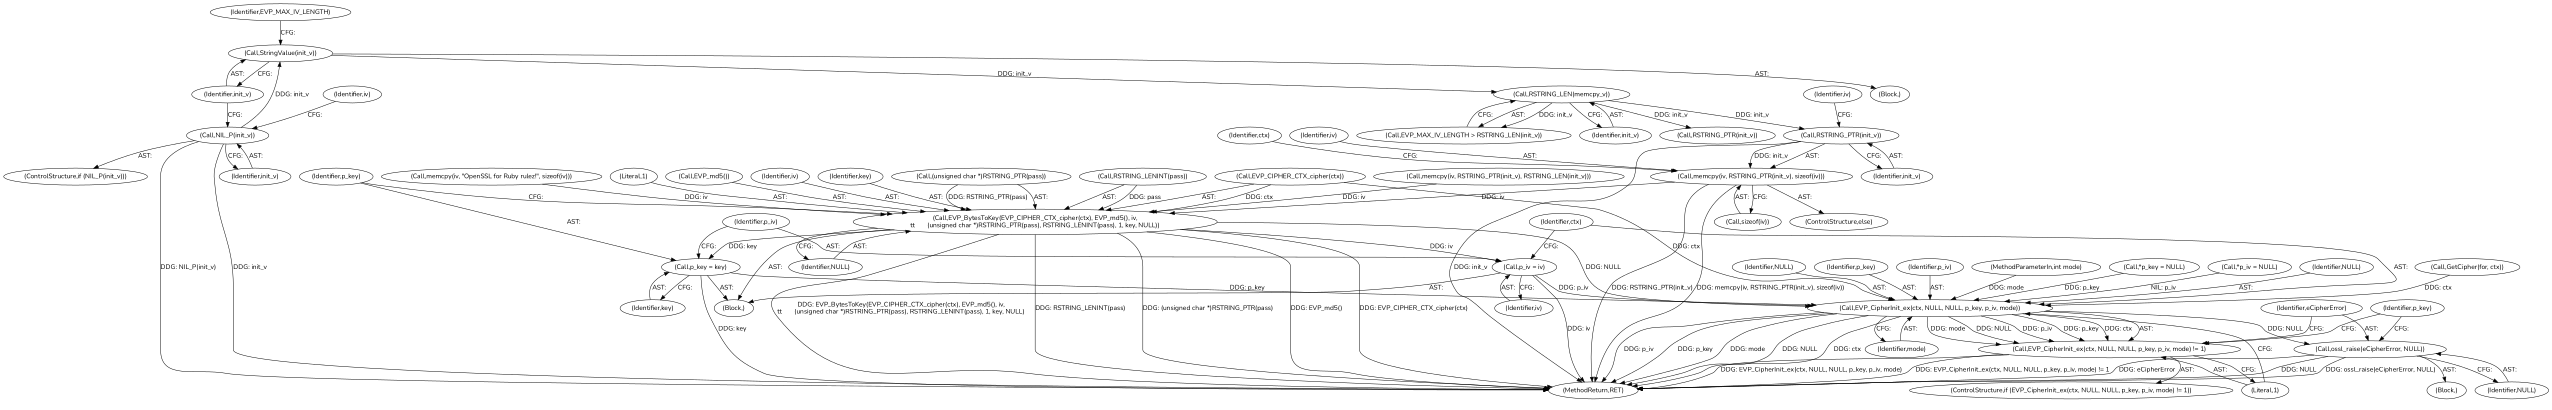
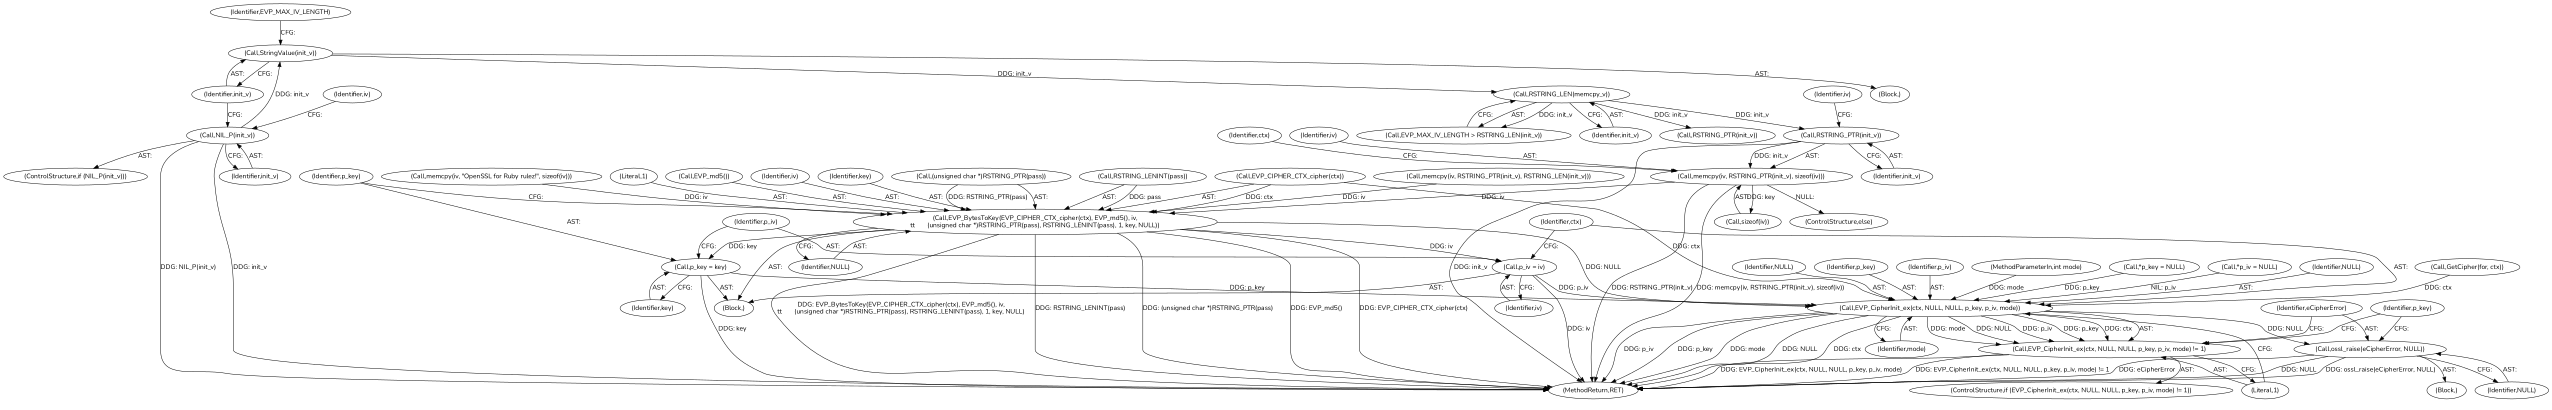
  digraph {
    fontname=Nunito
    node [fontname=Nunito]
    edge [fontname=Nunito]
    n1 [label="(Call,memcpy(iv, RSTRING_PTR(init_v), sizeof(iv)))"]
    n2 [label="(Call,EVP_BytesToKey(EVP_CIPHER_CTX_cipher(ctx), EVP_md5(), iv,\n\t\t       (unsigned char *)RSTRING_PTR(pass), RSTRING_LENINT(pass), 1, key, NULL))"]
    n3 [label="(MethodReturn,RET)"]
    n4 [label="(ControlStructure,else)"]
    n5 [label="(Call,sizeof(iv))"]
    n6 [label="(Call,p_key = key)"]
    n7 [label="(Call,EVP_CipherInit_ex(ctx, NULL, NULL, p_key, p_iv, mode))"]
    n8 [label="(Call,p_iv = iv)"]
    n9 [label="(Identifier,NULL)"]
    n10 [label="(Block,)"]
    n11 [label="(Call,RSTRING_PTR(init_v))"]
    n12 [label="(Identifier,init_v)"]
    n13 [label="(Call,RSTRING_LEN(memcpy_v))"]
    n14 [label="(Call,RSTRING_PTR(init_v))"]
    n15 [label="(Call,EVP_MAX_IV_LENGTH > RSTRING_LEN(init_v))"]
    n16 [label="(Identifier,init_v)"]
    n17 [label="(Call,StringValue(init_v))"]
    n18 [label="(Block,)"]
    n19 [label="(Identifier,init_v)"]
    n20 [label="(Call,NIL_P(init_v))"]
    n21 [label="(Identifier,init_v)"]
    n22 [label="(ControlStructure,if (NIL_P(init_v)))"]
    n23 [label="(Identifier,key)"]
    n24 [label="(Call,EVP_CipherInit_ex(ctx, NULL, NULL, p_key, p_iv, mode) != 1)"]
    n25 [label="(Call,ossl_raise(eCipherError, NULL))"]
    n26 [label="(Identifier,mode)"]
    n27 [label="(Identifier,iv)"]
    n28 [label="(ControlStructure,if (EVP_CipherInit_ex(ctx, NULL, NULL, p_key, p_iv, mode) != 1))"]
    n29 [label="(Literal,1)"]
    n30 [label="(Identifier,NULL)"]
    n31 [label="(Block,)"]
    n32 [label="(Call,EVP_CIPHER_CTX_cipher(ctx))"]
    n33 [label="(Identifier,eCipherError)"]
    n34 [label="(Identifier,iv)"]
    n35 [label="(Call,memcpy(iv, RSTRING_PTR(init_v), RSTRING_LEN(init_v)))"]
    n36 [label="(Call,memcpy(iv, \"OpenSSL for Ruby rulez!\", sizeof(iv)))"]
    n37 [label="(Identifier,p_key)"]
    n38 [label="(Call,*p_key = NULL)"]
    n39 [label="(Literal,1)"]
    n40 [label="(Call,*p_iv = NULL)"]
    n41 [label="(Identifier,NULL)"]
    n42 [label="(Call,GetCipher(for, ctx))"]
    n43 [label="(Identifier,NULL)"]
    n44 [label="(Identifier,iv)"]
    n45 [label="(Call,EVP_md5())"]
    n46 [label="(Identifier,iv)"]
    n47 [label="(Identifier,iv)"]
    n48 [label="(Identifier,ctx)"]
    n49 [label="(Identifier,p_key)"]
    n50 [label="(Call,RSTRING_LENINT(pass))"]
    n51 [label="(Identifier,key)"]
    n52 [label="(Identifier,ctx)"]
    n53 [label="(Identifier,p_key)"]
    n54 [label="(Identifier,p_iv)"]
    n55 [label="(Identifier,EVP_MAX_IV_LENGTH)"]
    n56 [label="(Identifier,p_iv)"]
    n57 [label="(MethodParameterIn,int mode)"]
    n58 [label="(Call,(unsigned char *)RSTRING_PTR(pass))"]
    n1 -> n2 [label="DDG: iv"]
    n1 -> n3 [label="DDG: RSTRING_PTR(init_v)"]
    n1 -> n3 [label="DDG: memcpy(iv, RSTRING_PTR(init_v), sizeof(iv))"]
-   n1 -> n4 [label="AST: "]
-   n1 -> n5 [label="CFG: "]
+   n1 -> n4 [label="NULL: "]
+   n1 -> n5 [label="DDG: key"]
    n2 -> n3 [label="DDG: (unsigned char *)RSTRING_PTR(pass)"]
    n2 -> n3 [label="DDG: EVP_md5()"]
    n2 -> n3 [label="DDG: EVP_CIPHER_CTX_cipher(ctx)"]
    n2 -> n3 [label="DDG: EVP_BytesToKey(EVP_CIPHER_CTX_cipher(ctx), EVP_md5(), iv,\n\t\t       (unsigned char *)RSTRING_PTR(pass), RSTRING_LENINT(pass), 1, key, NULL)"]
    n2 -> n3 [label="DDG: RSTRING_LENINT(pass)"]
    n2 -> n6 [label="DDG: key"]
    n2 -> n7 [label="DDG: NULL"]
    n2 -> n8 [label="DDG: iv"]
    n2 -> n9 [label="CFG: "]
    n2 -> n10 [label="AST: "]
    n5 -> n1 [label="AST: "]
    n6 -> n3 [label="DDG: key"]
    n6 -> n7 [label="DDG: p_key"]
    n6 -> n10 [label="AST: "]
    n6 -> n23 [label="CFG: "]
    n7 -> n3 [label="DDG: p_key"]
    n7 -> n3 [label="DDG: mode"]
    n7 -> n3 [label="DDG: NULL"]
    n7 -> n3 [label="DDG: ctx"]
    n7 -> n3 [label="DDG: p_iv"]
    n7 -> n24 [label="AST: "]
    n7 -> n24 [label="DDG: mode"]
    n7 -> n24 [label="DDG: NULL"]
    n7 -> n24 [label="DDG: p_iv"]
    n7 -> n24 [label="DDG: p_key"]
    n7 -> n24 [label="DDG: ctx"]
    n7 -> n25 [label="DDG: NULL"]
    n7 -> n26 [label="CFG: "]
    n8 -> n3 [label="DDG: iv"]
    n8 -> n7 [label="DDG: p_iv"]
    n8 -> n10 [label="AST: "]
    n8 -> n27 [label="CFG: "]
    n9 -> n2 [label="AST: "]
    n11 -> n1 [label="AST: "]
    n11 -> n1 [label="DDG: init_v"]
    n11 -> n3 [label="DDG: init_v"]
    n11 -> n12 [label="CFG: "]
    n12 -> n11 [label="AST: "]
    n13 -> n11 [label="DDG: init_v"]
    n13 -> n14 [label="DDG: init_v"]
    n13 -> n15 [label="AST: "]
    n13 -> n15 [label="DDG: init_v"]
    n13 -> n16 [label="CFG: "]
    n15 -> n13 [label="CFG: "]
    n16 -> n13 [label="AST: "]
    n17 -> n13 [label="DDG: init_v"]
    n17 -> n18 [label="AST: "]
    n17 -> n19 [label="CFG: "]
    n19 -> n17 [label="AST: "]
    n19 -> n20 [label="CFG: "]
    n20 -> n3 [label="DDG: NIL_P(init_v)"]
    n20 -> n3 [label="DDG: init_v"]
    n20 -> n17 [label="DDG: init_v"]
    n20 -> n21 [label="CFG: "]
    n20 -> n22 [label="AST: "]
    n21 -> n20 [label="AST: "]
    n23 -> n6 [label="AST: "]
    n24 -> n3 [label="DDG: EVP_CipherInit_ex(ctx, NULL, NULL, p_key, p_iv, mode) != 1"]
    n24 -> n3 [label="DDG: EVP_CipherInit_ex(ctx, NULL, NULL, p_key, p_iv, mode)"]
    n24 -> n28 [label="AST: "]
    n24 -> n29 [label="CFG: "]
    n25 -> n3 [label="DDG: NULL"]
    n25 -> n3 [label="DDG: ossl_raise(eCipherError, NULL)"]
    n25 -> n3 [label="DDG: eCipherError"]
    n25 -> n30 [label="CFG: "]
    n25 -> n31 [label="AST: "]
    n26 -> n7 [label="AST: "]
    n27 -> n8 [label="AST: "]
    n29 -> n7 [label="CFG: "]
    n29 -> n24 [label="AST: "]
    n30 -> n25 [label="AST: "]
    n32 -> n2 [label="AST: "]
    n32 -> n2 [label="DDG: ctx"]
    n32 -> n7 [label="DDG: ctx"]
    n33 -> n24 [label="CFG: "]
    n33 -> n25 [label="AST: "]
    n34 -> n11 [label="CFG: "]
    n35 -> n2 [label="DDG: iv"]
    n36 -> n2 [label="DDG: iv"]
    n37 -> n24 [label="CFG: "]
    n37 -> n25 [label="CFG: "]
    n38 -> n7 [label="DDG: p_key"]
    n39 -> n2 [label="AST: "]
    n40 -> n7 [label="NIL: p_iv"]
    n41 -> n7 [label="AST: "]
    n42 -> n7 [label="DDG: ctx"]
    n43 -> n7 [label="AST: "]
    n44 -> n1 [label="AST: "]
    n45 -> n2 [label="AST: "]
    n46 -> n2 [label="AST: "]
    n47 -> n20 [label="CFG: "]
    n48 -> n7 [label="AST: "]
    n48 -> n8 [label="CFG: "]
    n49 -> n2 [label="CFG: "]
    n49 -> n6 [label="AST: "]
    n50 -> n2 [label="AST: "]
    n50 -> n2 [label="DDG: pass"]
    n51 -> n2 [label="AST: "]
    n52 -> n1 [label="CFG: "]
    n53 -> n7 [label="AST: "]
    n54 -> n6 [label="CFG: "]
    n54 -> n8 [label="AST: "]
    n55 -> n17 [label="CFG: "]
    n56 -> n7 [label="AST: "]
    n57 -> n7 [label="DDG: mode"]
    n58 -> n2 [label="AST: "]
    n58 -> n2 [label="DDG: RSTRING_PTR(pass)"]
  }
